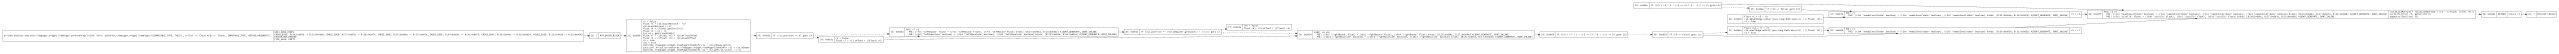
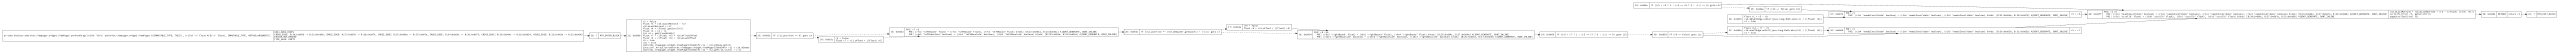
  digraph {
    fontname="Source Code Pro"
    rankdir=LR
    node [fontname="Source Code Pro" shape=record]
    edge [fontname="Source Code Pro"]
    n1 [label="{20\:\ ?|MTH_ENTER_BLOCK\l}"]
    n2 [label="{22\:\ 0x0000|r2 = false\lfloat r3 = r16.mLastMotionX \- r17\lr16.mLastMotionX = r17\lfloat r4 = (float) getScrollX()\lfloat r5 = r4 + r3\lint r6 = getClientWidth()\lfloat r7 = ((float) r6) * r16.mFirstOffset\lfloat r8 = ((float) r6) * r16.mLastOffset\lr9 = true\lr10 = true\landroidx.viewpager.widget.ViewPager$ItemInfo r11 = r16.mItems.get(0)\ljava.util.ArrayList\<androidx.viewpager.widget.ViewPager$ItemInfo\> r12 = r16.mItems\landroidx.viewpager.widget.ViewPager$ItemInfo r12 = r12.get(r12.size() + (\-1))\l}"]
    n3 [label="{23\:\ 0x003a|if (r11.position == 0) goto L4\l}"]
    n4 [label="{24\:\ 0x003c|r9 = false\lfloat r7 = r11.offset * ((float) r6)\l}"]
    n5 [label="{25\:\ 0x0042|PHI: r7 r9 \l  PHI: (r7v2 'leftBound' float) = (r7v1 'leftBound' float), (r7v3 'leftBound' float) binds: [B:23:0x003a, B:24:0x003c] A[DONT_GENERATE, DONT_INLINE]\l  PHI: (r9v2 'leftAbsolute' boolean) = (r9v1 'leftAbsolute' boolean), (r9v3 'leftAbsolute' boolean) binds: [B:23:0x003a, B:24:0x003c] A[DONT_GENERATE, DONT_INLINE]\l}"]
    n6 [label="{26\:\ 0x004c|if (r12.position == (r16.mAdapter.getCount() + (\-1))) goto L7\l}"]
    n7 [label="{27\:\ 0x004e|r70 = false\lfloat r8 = r12.offset * ((float) r6)\l}"]
-   n8 [label="{28\:\ 0x0054|VARS: r8 r10 \l  PHI: (r8v3 'rightBound' float) = (r8v2 'rightBound' float), (r8v4 'rightBound' float) binds: [B:26:0x004c, B:27:0x004e] A[DONT_GENERATE, DONT_INLINE]\l  PHI: (r10v1 'rightAbsolute' boolean) = (r10v0 'rightAbsolute' boolean), (r10v2 'rightAbsolute' boolean) binds: [B:26:0x004c, B:27:0x004e] A[DONT_GENERATE, DONT_INLINE]\l}"]
+   n8 [label="{28\:\ 0x0054|PHI: r8 r10 \l  PHI: (r8v3 'rightBound' float) = (r8v2 'rightBound' float), (r8v4 'rightBound' float) binds: [B:26:0x004c, B:27:0x004e] A[DONT_GENERATE, DONT_INLINE]\l  PHI: (r10v1 'rightAbsolute' boolean) = (r10v0 'rightAbsolute' boolean), (r10v2 'rightAbsolute' boolean) binds: [B:26:0x004c, B:27:0x004e] A[DONT_GENERATE, DONT_INLINE]\l}"]
    n9 [label="{29\:\ 0x0056|if ((r5 \> r7 ? 1 : (r5 == r7 ? 0 : \-1)) \>= 0) goto L15\l}"]
    n10 [label="{30\:\ 0x0058|if (r9 == false) goto L11\l}"]
    n11 [label="{31\:\ 0x005a|float r13 = r7 \- r5\lr16.mLeftEdge.onPull(java.lang.Math.abs(r13) \/ ((float) r6))\lr2 = true\l}"]
    n12 [label="{32\:\ 0x0068|PHI: r2 \l  PHI: (r2v4 'needsInvalidate' boolean) = (r2v0 'needsInvalidate' boolean), (r2v5 'needsInvalidate' boolean) binds: [B:30:0x0058, B:31:0x005a] A[DONT_GENERATE, DONT_INLINE]\l|r5 = r7\l}"]
    n13 [label="{38\:\ 0x007f|PHI: r2 r5 \l  PHI: (r2v3 'needsInvalidate' boolean) = (r2v0 'needsInvalidate' boolean), (r2v1 'needsInvalidate' boolean), (r2v4 'needsInvalidate' boolean) binds: [B:34:0x006c, B:37:0x007e, B:32:0x0068] A[DONT_GENERATE, DONT_INLINE]\l  PHI: (r5v2 'scrollX' float) = (r5v0 'scrollX' float), (r5v1 'scrollX' float), (r5v3 'scrollX' float) binds: [B:34:0x006c, B:37:0x007e, B:32:0x0068] A[DONT_GENERATE, DONT_INLINE]\l|r16.mLastMotionX = r16.mLastMotionX + (r5 \- ((float) ((int) r5)))\lscrollTo((int) r5, getScrollY())\lpageScrolled((int) r5)\l}"]
    n14 [label="{39\:\ 0x0094|RETURN\l|return r2\l}"]
    n15 [label="{21\:\ ?|MTH_EXIT_BLOCK\l}"]
    n16 [label="{34\:\ 0x006c|if ((r5 \> r8 ? 1 : (r5 == r8 ? 0 : \-1)) \<= 0) goto L12\l}"]
    n17 [label="{35\:\ 0x006e|if (r10 == false) goto L19\l}"]
    n18 [label="{37\:\ 0x007e|PHI: r2 \l  PHI: (r2v1 'needsInvalidate' boolean) = (r2v0 'needsInvalidate' boolean), (r2v2 'needsInvalidate' boolean) binds: [B:35:0x006e, B:36:0x0070] A[DONT_GENERATE, DONT_INLINE]\l|r5 = r8\l}"]
    n19 [label="{36\:\ 0x0070|float r1 = r5 \- r8\lr16.mRightEdge.onPull(java.lang.Math.abs(r1) \/ ((float) r6))\lr2 = true\l}"]
    n20 [label="{private boolean androidx.viewpager.widget.ViewPager.performDrag((r16v0 'this' androidx.viewpager.widget.ViewPager A[IMMUTABLE_TYPE, THIS]), (r17v0 'x' float A[D('x' float), IMMUTABLE_TYPE, METHOD_ARGUMENT]))  | USE_LINES_HINTS\lCROSS_EDGE: B:30:0x0058 \-\> B:32:0x0068, CROSS_EDGE: B:37:0x007e \-\> B:38:0x007f, CROSS_EDGE: B:35:0x006e \-\> B:37:0x007e, CROSS_EDGE: B:34:0x006c \-\> B:38:0x007f, CROSS_EDGE: B:26:0x004c \-\> B:28:0x0054, CROSS_EDGE: B:23:0x003a \-\> B:25:0x0042\lINLINE_NOT_NEEDED\lTYPE_VARS: EMPTY\l}"]
    n1 -> n2
    n2 -> n3 [style=dashed]
    n3 -> n4 [style=dashed]
    n3 -> n5 [style=dashed]
    n4 -> n5 [style=dashed]
    n5 -> n6
    n6 -> n7 [style=dashed]
    n6 -> n8 [style=dashed]
-   n4 -> n8
+   n7 -> n8
    n8 -> n9
    n9 -> n10 [style=dashed]
    n10 -> n11 [style=dashed]
    n10 -> n12
    n11 -> n12
    n12 -> n13
    n13 -> n14
    n14 -> n15
    n16 -> n13
    n16 -> n17 [style=dashed]
    n17 -> n18
    n18 -> n13
    n19 -> n18
    n20 -> n1
  }
